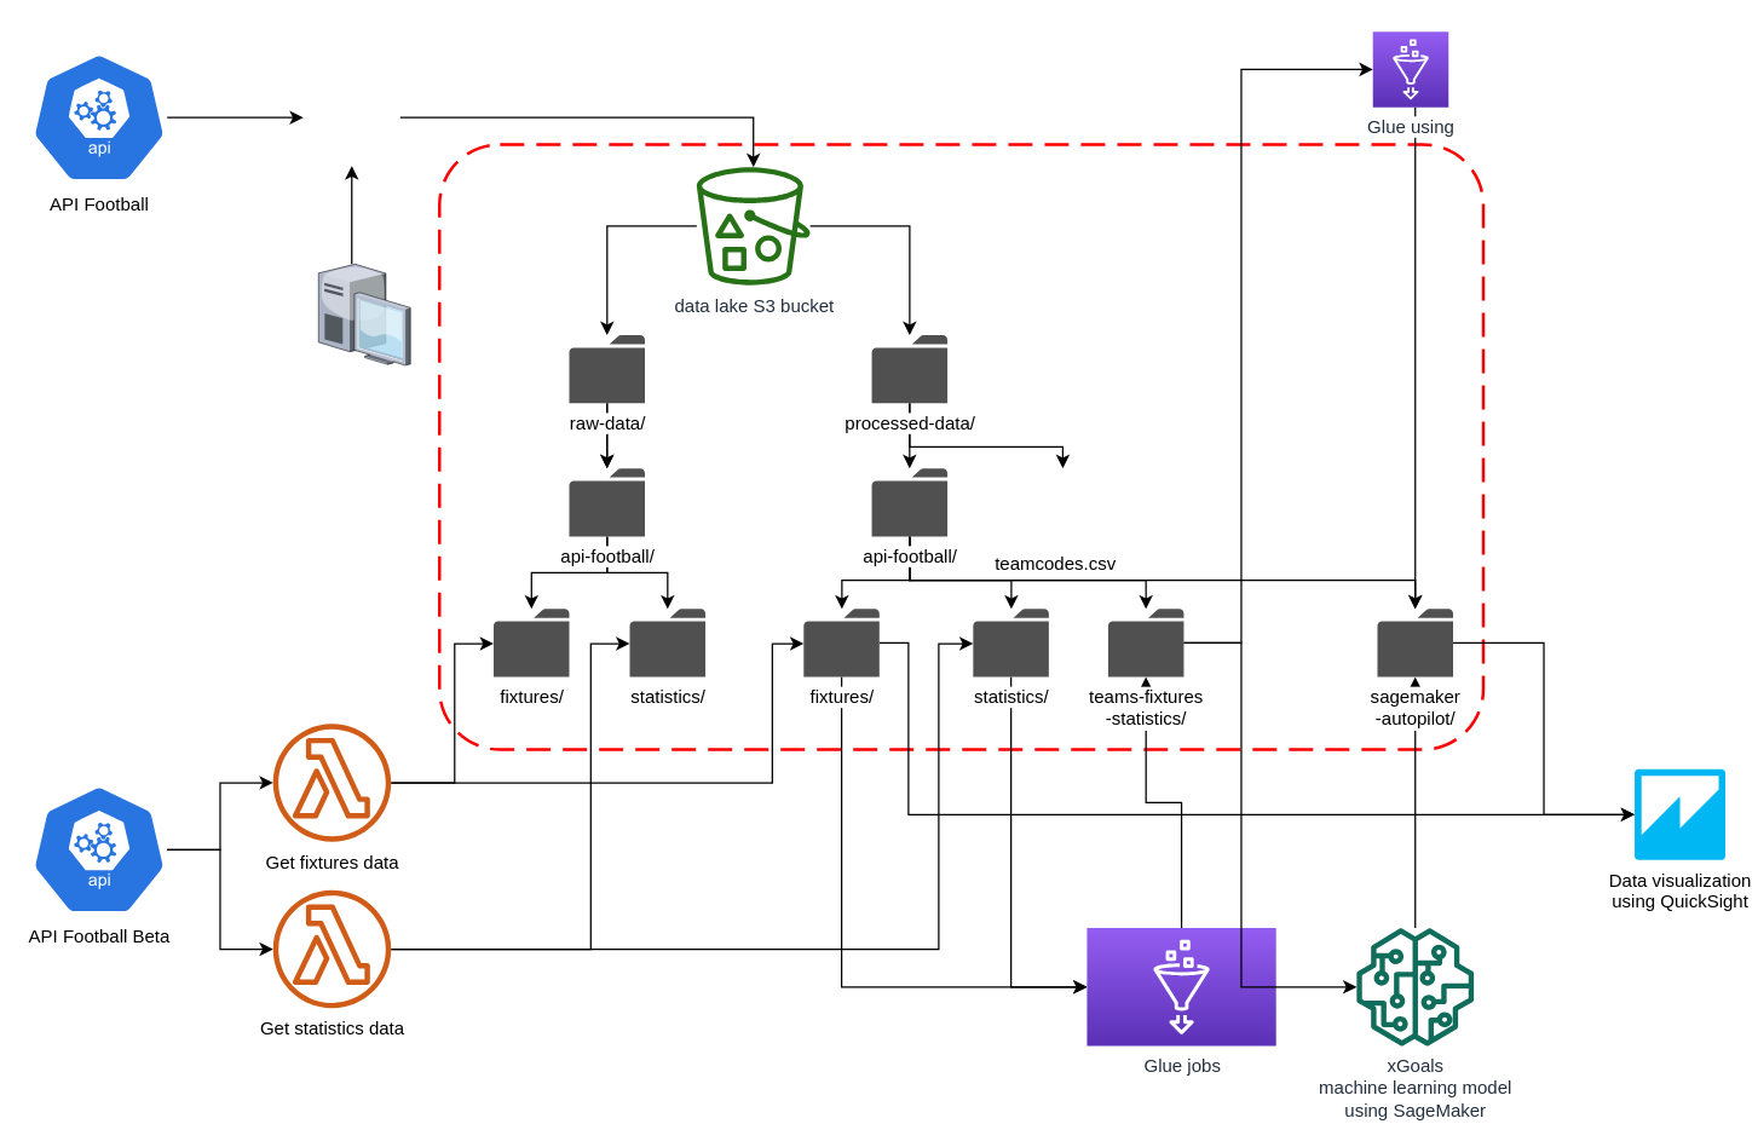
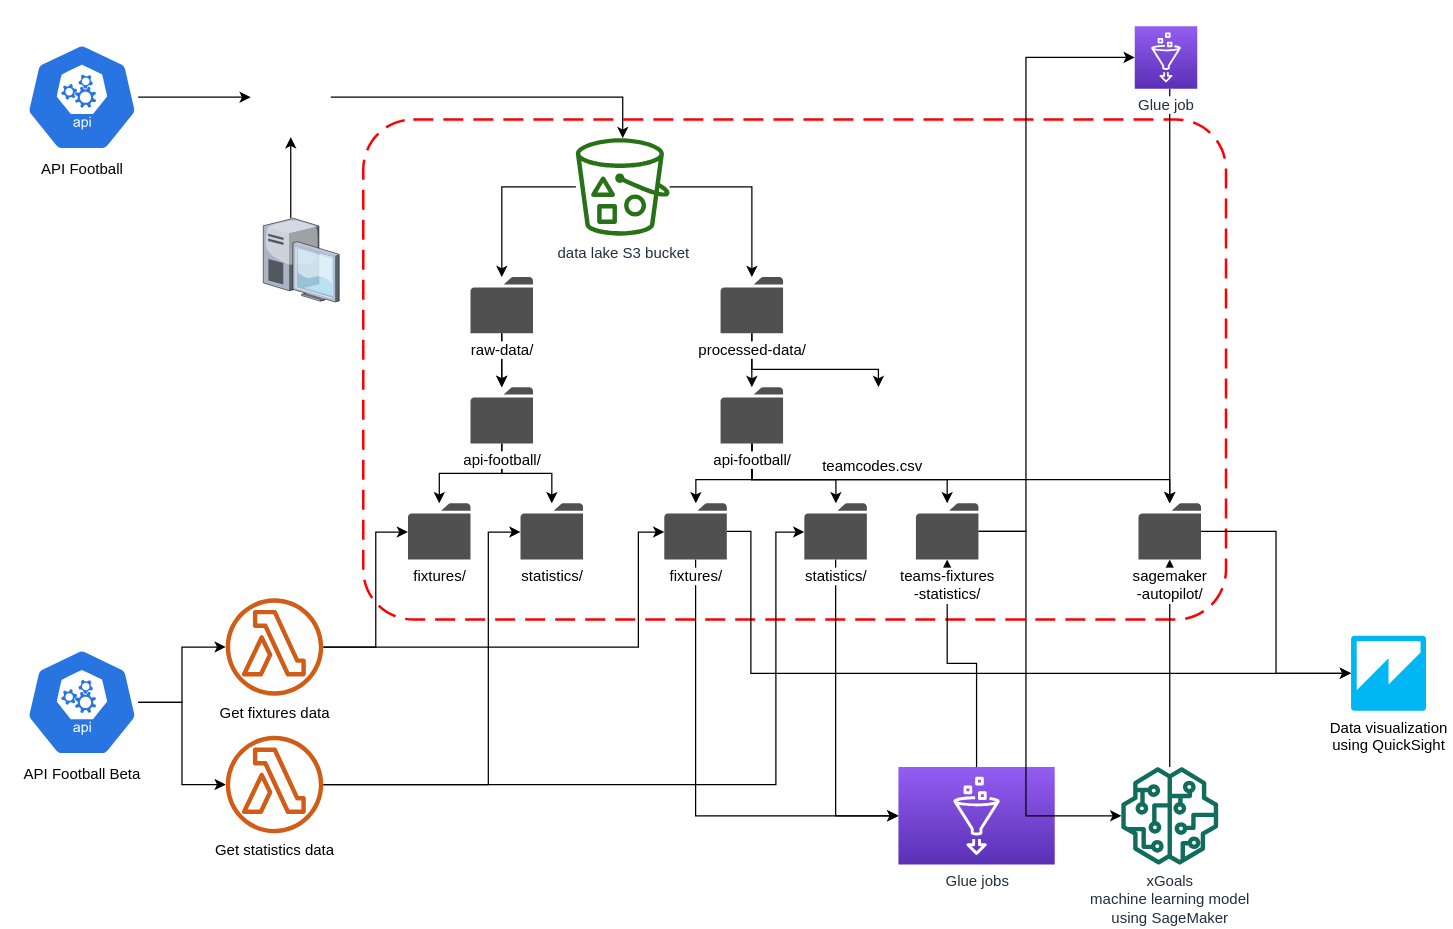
  <mxCell id="0" />
  <mxCell id="1" parent="0" />
  <mxCell id="2" value="" style="rounded=1;arcSize=10;dashed=1;dashPattern=8 4;strokeWidth=2;labelBackgroundColor=#ffffff;shadow=0;fillColor=none;strokeColor=#FF0000;" vertex="1" parent="1"><mxGeometry x="290" y="95" width="690" height="400" as="geometry" /></mxCell>
  <mxCell id="3" value="" style="edgeStyle=orthogonalEdgeStyle;rounded=0;orthogonalLoop=1;jettySize=auto;html=1;" edge="1" parent="1" source="40" target="39"><mxGeometry relative="1" as="geometry" /></mxCell>
  <mxCell id="4" style="edgeStyle=orthogonalEdgeStyle;rounded=0;orthogonalLoop=1;jettySize=auto;html=1;" edge="1" parent="1" source="5" target="51"><mxGeometry relative="1" as="geometry"><Array as="points"><mxPoint x="150" y="77" /><mxPoint x="150" y="77" /></Array></mxGeometry></mxCell>
  <mxCell id="5" value="&lt;br&gt;&lt;br&gt;&lt;br&gt;&lt;br&gt;&lt;br&gt;&lt;br&gt;&lt;br&gt;&lt;br&gt;API Football" style="html=1;dashed=0;whitespace=wrap;fillColor=#2875E2;strokeColor=#ffffff;points=[[0.005,0.63,0],[0.1,0.2,0],[0.9,0.2,0],[0.5,0,0],[0.995,0.63,0],[0.72,0.99,0],[0.5,1,0],[0.28,0.99,0]];shape=mxgraph.kubernetes.icon;prIcon=api;aspect=fixed;" vertex="1" parent="1"><mxGeometry x="20" y="34" width="90" height="86.4" as="geometry" /></mxCell>
  <mxCell id="6" style="edgeStyle=orthogonalEdgeStyle;rounded=0;orthogonalLoop=1;jettySize=auto;html=1;" edge="1" parent="1" source="7" target="47"><mxGeometry relative="1" as="geometry"><Array as="points"><mxPoint x="935" y="508" /><mxPoint x="935" y="508" /></Array></mxGeometry></mxCell>
  <mxCell id="7" value="xGoals&lt;br&gt;machine learning model&lt;br&gt;using SageMaker" style="outlineConnect=0;fontColor=#232F3E;gradientColor=none;fillColor=#116D5B;strokeColor=none;dashed=0;verticalLabelPosition=bottom;verticalAlign=top;align=center;html=1;fontSize=12;fontStyle=0;aspect=fixed;pointerEvents=1;shape=mxgraph.aws4.sagemaker_model;" vertex="1" parent="1"><mxGeometry x="896" y="613" width="78" height="78" as="geometry" /></mxCell>
  <mxCell id="8" value="Data visualization&lt;br&gt;using QuickSight" style="outlineConnect=0;dashed=0;verticalLabelPosition=bottom;verticalAlign=top;align=center;html=1;shape=mxgraph.aws3.quicksight;fillColor=#00B7F4;gradientColor=none;aspect=fixed;" vertex="1" parent="1"><mxGeometry x="1080" y="508" width="60" height="60" as="geometry" /></mxCell>
  <mxCell id="9" style="edgeStyle=orthogonalEdgeStyle;rounded=0;orthogonalLoop=1;jettySize=auto;html=1;" edge="1" parent="1" source="11" target="22"><mxGeometry relative="1" as="geometry"><Array as="points"><mxPoint x="300" y="517" /><mxPoint x="300" y="425" /></Array></mxGeometry></mxCell>
  <mxCell id="10" style="edgeStyle=orthogonalEdgeStyle;rounded=0;orthogonalLoop=1;jettySize=auto;html=1;" edge="1" parent="1" source="11" target="31"><mxGeometry relative="1" as="geometry"><Array as="points"><mxPoint x="510" y="517" /><mxPoint x="510" y="425" /></Array></mxGeometry></mxCell>
  <mxCell id="11" value="&lt;font color=&quot;#000000&quot;&gt;Get fixtures data&lt;/font&gt;" style="outlineConnect=0;fontColor=#232F3E;gradientColor=none;fillColor=#D05C17;strokeColor=none;dashed=0;verticalLabelPosition=bottom;verticalAlign=top;align=center;html=1;fontSize=12;fontStyle=0;aspect=fixed;pointerEvents=1;shape=mxgraph.aws4.lambda_function;" vertex="1" parent="1"><mxGeometry x="180" y="478" width="78" height="78" as="geometry" /></mxCell>
  <mxCell id="12" style="edgeStyle=orthogonalEdgeStyle;rounded=0;orthogonalLoop=1;jettySize=auto;html=1;" edge="1" parent="1" source="13" target="45"><mxGeometry relative="1" as="geometry" /></mxCell>
  <mxCell id="13" value="Glue jobs" style="points=[[0,0,0],[0.25,0,0],[0.5,0,0],[0.75,0,0],[1,0,0],[0,1,0],[0.25,1,0],[0.5,1,0],[0.75,1,0],[1,1,0],[0,0.25,0],[0,0.5,0],[0,0.75,0],[1,0.25,0],[1,0.5,0],[1,0.75,0]];outlineConnect=0;fontColor=#232F3E;gradientColor=#945DF2;gradientDirection=north;fillColor=#5A30B5;strokeColor=#ffffff;dashed=0;verticalLabelPosition=bottom;verticalAlign=top;align=center;html=1;fontSize=12;fontStyle=0;aspect=fixed;shape=mxgraph.aws4.resourceIcon;resIcon=mxgraph.aws4.glue;" vertex="1" parent="1"><mxGeometry x="718" y="613" width="125" height="78" as="geometry" /></mxCell>
  <mxCell id="14" style="edgeStyle=orthogonalEdgeStyle;rounded=0;orthogonalLoop=1;jettySize=auto;html=1;" edge="1" parent="1" source="16" target="11"><mxGeometry relative="1" as="geometry" /></mxCell>
  <mxCell id="15" style="edgeStyle=orthogonalEdgeStyle;rounded=0;orthogonalLoop=1;jettySize=auto;html=1;" edge="1" parent="1" source="16" target="19"><mxGeometry relative="1" as="geometry" /></mxCell>
  <mxCell id="16" value="&lt;br&gt;&lt;br&gt;&lt;br&gt;&lt;br&gt;&lt;br&gt;&lt;br&gt;&lt;br&gt;&lt;br&gt;API Football Beta" style="html=1;dashed=0;whitespace=wrap;fillColor=#2875E2;strokeColor=#ffffff;points=[[0.005,0.63,0],[0.1,0.2,0],[0.9,0.2,0],[0.5,0,0],[0.995,0.63,0],[0.72,0.99,0],[0.5,1,0],[0.28,0.99,0]];shape=mxgraph.kubernetes.icon;prIcon=api;aspect=fixed;" vertex="1" parent="1"><mxGeometry x="20" y="518" width="90" height="86.4" as="geometry" /></mxCell>
  <mxCell id="17" style="edgeStyle=orthogonalEdgeStyle;rounded=0;orthogonalLoop=1;jettySize=auto;html=1;" edge="1" parent="1" source="19" target="23"><mxGeometry relative="1" as="geometry"><Array as="points"><mxPoint x="390" y="627" /><mxPoint x="390" y="425" /></Array></mxGeometry></mxCell>
  <mxCell id="18" style="edgeStyle=orthogonalEdgeStyle;rounded=0;orthogonalLoop=1;jettySize=auto;html=1;" edge="1" parent="1" source="19" target="33"><mxGeometry relative="1" as="geometry"><Array as="points"><mxPoint x="620" y="627" /><mxPoint x="620" y="425" /></Array></mxGeometry></mxCell>
  <mxCell id="19" value="&lt;font color=&quot;#000000&quot;&gt;Get statistics data&lt;/font&gt;" style="outlineConnect=0;fontColor=#232F3E;gradientColor=none;fillColor=#D05C17;strokeColor=none;dashed=0;verticalLabelPosition=bottom;verticalAlign=top;align=center;html=1;fontSize=12;fontStyle=0;aspect=fixed;pointerEvents=1;shape=mxgraph.aws4.lambda_function;" vertex="1" parent="1"><mxGeometry x="180" y="588" width="78" height="78" as="geometry" /></mxCell>
  <mxCell id="20" style="edgeStyle=orthogonalEdgeStyle;rounded=0;orthogonalLoop=1;jettySize=auto;html=1;" edge="1" parent="1" source="40" target="39"><mxGeometry relative="1" as="geometry" /></mxCell>
  <mxCell id="21" style="edgeStyle=orthogonalEdgeStyle;rounded=0;orthogonalLoop=1;jettySize=auto;html=1;" edge="1" parent="1" source="42" target="28"><mxGeometry relative="1" as="geometry" /></mxCell>
  <mxCell id="22" value="fixtures/" style="pointerEvents=1;shadow=0;dashed=0;html=1;strokeColor=none;fillColor=#505050;labelPosition=center;verticalLabelPosition=bottom;verticalAlign=top;outlineConnect=0;align=center;shape=mxgraph.office.concepts.folder;labelBackgroundColor=#ffffff;" vertex="1" parent="1"><mxGeometry x="325.75" y="402" width="50" height="45" as="geometry" /></mxCell>
  <mxCell id="23" value="statistics/" style="pointerEvents=1;shadow=0;dashed=0;html=1;strokeColor=none;fillColor=#505050;labelPosition=center;verticalLabelPosition=bottom;verticalAlign=top;outlineConnect=0;align=center;shape=mxgraph.office.concepts.folder;labelBackgroundColor=#ffffff;" vertex="1" parent="1"><mxGeometry x="415.75" y="402" width="50" height="45" as="geometry" /></mxCell>
  <mxCell id="24" style="edgeStyle=orthogonalEdgeStyle;rounded=0;orthogonalLoop=1;jettySize=auto;html=1;" edge="1" parent="1" source="28" target="31"><mxGeometry relative="1" as="geometry"><Array as="points"><mxPoint x="601" y="383" /><mxPoint x="556" y="383" /></Array></mxGeometry></mxCell>
  <mxCell id="25" style="edgeStyle=orthogonalEdgeStyle;rounded=0;orthogonalLoop=1;jettySize=auto;html=1;" edge="1" parent="1" source="28" target="33"><mxGeometry relative="1" as="geometry"><Array as="points"><mxPoint x="601" y="383" /><mxPoint x="668" y="383" /></Array></mxGeometry></mxCell>
  <mxCell id="26" style="edgeStyle=orthogonalEdgeStyle;rounded=0;orthogonalLoop=1;jettySize=auto;html=1;" edge="1" parent="1" source="28" target="45"><mxGeometry relative="1" as="geometry"><Array as="points"><mxPoint x="601" y="383" /><mxPoint x="757" y="383" /></Array></mxGeometry></mxCell>
  <mxCell id="27" style="edgeStyle=orthogonalEdgeStyle;rounded=0;orthogonalLoop=1;jettySize=auto;html=1;" edge="1" parent="1" source="28" target="47"><mxGeometry relative="1" as="geometry"><Array as="points"><mxPoint x="601" y="383" /><mxPoint x="935" y="383" /></Array></mxGeometry></mxCell>
  <mxCell id="28" value="api-football/" style="pointerEvents=1;shadow=0;dashed=0;html=1;strokeColor=none;fillColor=#505050;labelPosition=center;verticalLabelPosition=bottom;verticalAlign=top;outlineConnect=0;align=center;shape=mxgraph.office.concepts.folder;labelBackgroundColor=#ffffff;" vertex="1" parent="1"><mxGeometry x="575.75" y="309.12" width="50" height="45" as="geometry" /></mxCell>
  <mxCell id="29" style="edgeStyle=orthogonalEdgeStyle;rounded=0;orthogonalLoop=1;jettySize=auto;html=1;entryX=0;entryY=0.5;entryDx=0;entryDy=0;entryPerimeter=0;" edge="1" parent="1" source="31" target="13"><mxGeometry relative="1" as="geometry"><Array as="points"><mxPoint x="556" y="652" /></Array></mxGeometry></mxCell>
  <mxCell id="30" style="edgeStyle=orthogonalEdgeStyle;rounded=0;orthogonalLoop=1;jettySize=auto;html=1;" edge="1" parent="1" source="31" target="8"><mxGeometry relative="1" as="geometry"><Array as="points"><mxPoint x="600" y="424" /><mxPoint x="600" y="538" /></Array></mxGeometry></mxCell>
  <mxCell id="31" value="fixtures/" style="pointerEvents=1;shadow=0;dashed=0;html=1;strokeColor=none;fillColor=#505050;labelPosition=center;verticalLabelPosition=bottom;verticalAlign=top;outlineConnect=0;align=center;shape=mxgraph.office.concepts.folder;labelBackgroundColor=#ffffff;" vertex="1" parent="1"><mxGeometry x="530.75" y="402" width="50" height="45" as="geometry" /></mxCell>
  <mxCell id="32" style="edgeStyle=orthogonalEdgeStyle;rounded=0;orthogonalLoop=1;jettySize=auto;html=1;entryX=0;entryY=0.5;entryDx=0;entryDy=0;entryPerimeter=0;" edge="1" parent="1" source="33" target="13"><mxGeometry relative="1" as="geometry"><Array as="points"><mxPoint x="668" y="652" /></Array></mxGeometry></mxCell>
  <mxCell id="33" value="statistics/" style="pointerEvents=1;shadow=0;dashed=0;html=1;strokeColor=none;fillColor=#505050;labelPosition=center;verticalLabelPosition=bottom;verticalAlign=top;outlineConnect=0;align=center;shape=mxgraph.office.concepts.folder;labelBackgroundColor=#ffffff;" vertex="1" parent="1"><mxGeometry x="642.75" y="402" width="50" height="45" as="geometry" /></mxCell>
  <mxCell id="34" style="edgeStyle=orthogonalEdgeStyle;rounded=0;orthogonalLoop=1;jettySize=auto;html=1;" edge="1" parent="1" source="36" target="40"><mxGeometry relative="1" as="geometry" /></mxCell>
  <mxCell id="35" style="edgeStyle=orthogonalEdgeStyle;rounded=0;orthogonalLoop=1;jettySize=auto;html=1;" edge="1" parent="1" source="36" target="42"><mxGeometry relative="1" as="geometry" /></mxCell>
  <mxCell id="36" value="data lake S3 bucket" style="outlineConnect=0;fontColor=#232F3E;gradientColor=none;fillColor=#277116;strokeColor=none;dashed=0;verticalLabelPosition=bottom;verticalAlign=top;align=center;html=1;fontSize=12;fontStyle=0;aspect=fixed;pointerEvents=1;shape=mxgraph.aws4.bucket_with_objects;" vertex="1" parent="1"><mxGeometry x="460" y="110" width="75" height="78" as="geometry" /></mxCell>
  <mxCell id="37" style="edgeStyle=orthogonalEdgeStyle;rounded=0;orthogonalLoop=1;jettySize=auto;html=1;" edge="1" parent="1" source="39" target="22"><mxGeometry relative="1" as="geometry" /></mxCell>
  <mxCell id="38" style="edgeStyle=orthogonalEdgeStyle;rounded=0;orthogonalLoop=1;jettySize=auto;html=1;" edge="1" parent="1" source="39" target="23"><mxGeometry relative="1" as="geometry" /></mxCell>
  <mxCell id="39" value="api-football/" style="pointerEvents=1;shadow=0;dashed=0;html=1;strokeColor=none;fillColor=#505050;labelPosition=center;verticalLabelPosition=bottom;verticalAlign=top;outlineConnect=0;align=center;shape=mxgraph.office.concepts.folder;labelBackgroundColor=#ffffff;" vertex="1" parent="1"><mxGeometry x="375.75" y="309.12" width="50" height="45" as="geometry" /></mxCell>
  <mxCell id="40" value="raw-data/" style="pointerEvents=1;shadow=0;dashed=0;html=1;strokeColor=none;fillColor=#505050;labelPosition=center;verticalLabelPosition=bottom;verticalAlign=top;outlineConnect=0;align=center;shape=mxgraph.office.concepts.folder;labelBackgroundColor=#ffffff;" vertex="1" parent="1"><mxGeometry x="375.75" y="221.12" width="50" height="45" as="geometry" /></mxCell>
  <mxCell id="41" style="edgeStyle=orthogonalEdgeStyle;rounded=0;orthogonalLoop=1;jettySize=auto;html=1;" edge="1" parent="1" source="42" target="54"><mxGeometry relative="1" as="geometry"><Array as="points"><mxPoint x="601" y="295" /><mxPoint x="702" y="295" /></Array></mxGeometry></mxCell>
  <mxCell id="42" value="processed-data/" style="pointerEvents=1;shadow=0;dashed=0;html=1;strokeColor=none;fillColor=#505050;labelPosition=center;verticalLabelPosition=bottom;verticalAlign=top;outlineConnect=0;align=center;shape=mxgraph.office.concepts.folder;labelBackgroundColor=#ffffff;" vertex="1" parent="1"><mxGeometry x="575.75" y="221.12" width="50" height="45" as="geometry" /></mxCell>
  <mxCell id="43" style="edgeStyle=orthogonalEdgeStyle;rounded=0;orthogonalLoop=1;jettySize=auto;html=1;entryX=0;entryY=0.5;entryDx=0;entryDy=0;entryPerimeter=0;" edge="1" parent="1" source="45" target="53"><mxGeometry relative="1" as="geometry"><Array as="points"><mxPoint x="820" y="424" /><mxPoint x="820" y="45" /></Array></mxGeometry></mxCell>
  <mxCell id="44" style="edgeStyle=orthogonalEdgeStyle;rounded=0;orthogonalLoop=1;jettySize=auto;html=1;" edge="1" parent="1" source="45" target="7"><mxGeometry relative="1" as="geometry"><mxPoint x="820" y="655" as="targetPoint" /><Array as="points"><mxPoint x="820" y="424" /><mxPoint x="820" y="652" /></Array></mxGeometry></mxCell>
  <mxCell id="45" value="teams-fixtures&lt;br&gt;-statistics/" style="pointerEvents=1;shadow=0;dashed=0;html=1;strokeColor=none;fillColor=#505050;labelPosition=center;verticalLabelPosition=bottom;verticalAlign=top;outlineConnect=0;align=center;shape=mxgraph.office.concepts.folder;labelBackgroundColor=#ffffff;" vertex="1" parent="1"><mxGeometry x="732" y="402" width="50" height="45" as="geometry" /></mxCell>
  <mxCell id="46" style="edgeStyle=orthogonalEdgeStyle;rounded=0;orthogonalLoop=1;jettySize=auto;html=1;entryX=0;entryY=0.5;entryDx=0;entryDy=0;entryPerimeter=0;" edge="1" parent="1" source="47" target="8"><mxGeometry relative="1" as="geometry" /></mxCell>
  <mxCell id="47" value="sagemaker&lt;br&gt;-autopilot/" style="pointerEvents=1;shadow=0;dashed=0;html=1;strokeColor=none;fillColor=#505050;labelPosition=center;verticalLabelPosition=bottom;verticalAlign=top;outlineConnect=0;align=center;shape=mxgraph.office.concepts.folder;labelBackgroundColor=#ffffff;" vertex="1" parent="1"><mxGeometry x="910" y="402" width="50" height="45" as="geometry" /></mxCell>
  <mxCell id="48" style="edgeStyle=orthogonalEdgeStyle;rounded=0;orthogonalLoop=1;jettySize=auto;html=1;" edge="1" parent="1" source="49" target="51"><mxGeometry relative="1" as="geometry"><Array as="points"><mxPoint x="232" y="164" /><mxPoint x="232" y="164" /></Array></mxGeometry></mxCell>
  <mxCell id="49" value="" style="verticalLabelPosition=bottom;aspect=fixed;html=1;verticalAlign=top;strokeColor=none;align=center;outlineConnect=0;shape=mxgraph.citrix.desktop;labelBackgroundColor=#ffffff;" vertex="1" parent="1"><mxGeometry x="210" y="174.12" width="60.74" height="66.88" as="geometry" /></mxCell>
  <mxCell id="50" style="edgeStyle=orthogonalEdgeStyle;rounded=0;orthogonalLoop=1;jettySize=auto;html=1;" edge="1" parent="1" source="51" target="36"><mxGeometry relative="1" as="geometry" /></mxCell>
  <mxCell id="51" value="" style="shape=image;html=1;verticalAlign=top;verticalLabelPosition=bottom;labelBackgroundColor=#ffffff;imageAspect=0;aspect=fixed;image=https://cdn2.iconfinder.com/data/icons/oxygen/64x64/mimetypes/text-x-python.png" vertex="1" parent="1"><mxGeometry x="200" y="45.2" width="64" height="64" as="geometry" /></mxCell>
  <mxCell id="52" style="edgeStyle=orthogonalEdgeStyle;rounded=0;orthogonalLoop=1;jettySize=auto;html=1;" edge="1" parent="1" source="53" target="47"><mxGeometry relative="1" as="geometry"><Array as="points"><mxPoint x="935" y="185" /><mxPoint x="935" y="185" /></Array></mxGeometry></mxCell>
- <mxCell id="53" value="Glue using" style="points=[[0,0,0],[0.25,0,0],[0.5,0,0],[0.75,0,0],[1,0,0],[0,1,0],[0.25,1,0],[0.5,1,0],[0.75,1,0],[1,1,0],[0,0.25,0],[0,0.5,0],[0,0.75,0],[1,0.25,0],[1,0.5,0],[1,0.75,0]];outlineConnect=0;fontColor=#232F3E;gradientColor=#945DF2;gradientDirection=north;fillColor=#5A30B5;strokeColor=#ffffff;dashed=0;verticalLabelPosition=bottom;verticalAlign=top;align=center;html=1;fontSize=12;fontStyle=0;aspect=fixed;shape=mxgraph.aws4.resourceIcon;resIcon=mxgraph.aws4.glue;labelBackgroundColor=#ffffff;" vertex="1" parent="1"><mxGeometry x="907" y="20.4" width="50" height="50" as="geometry" /></mxCell>
+ <mxCell id="53" value="Glue job" style="points=[[0,0,0],[0.25,0,0],[0.5,0,0],[0.75,0,0],[1,0,0],[0,1,0],[0.25,1,0],[0.5,1,0],[0.75,1,0],[1,1,0],[0,0.25,0],[0,0.5,0],[0,0.75,0],[1,0.25,0],[1,0.5,0],[1,0.75,0]];outlineConnect=0;fontColor=#232F3E;gradientColor=#945DF2;gradientDirection=north;fillColor=#5A30B5;strokeColor=#ffffff;dashed=0;verticalLabelPosition=bottom;verticalAlign=top;align=center;html=1;fontSize=12;fontStyle=0;aspect=fixed;shape=mxgraph.aws4.resourceIcon;resIcon=mxgraph.aws4.glue;labelBackgroundColor=#ffffff;" vertex="1" parent="1"><mxGeometry x="907" y="20.4" width="50" height="50" as="geometry" /></mxCell>
  <mxCell id="54" value="teamcodes.csv" style="shape=image;html=1;verticalAlign=top;verticalLabelPosition=bottom;labelBackgroundColor=#ffffff;imageAspect=0;aspect=fixed;image=https://cdn3.iconfinder.com/data/icons/file-extension-vol-1/48/csv_file_database_extension_data-128.png" vertex="1" parent="1"><mxGeometry x="672" y="309.12" width="50" height="50" as="geometry" /></mxCell>
